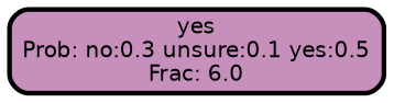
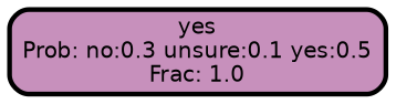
  graph {
    ranksep="0 equally"
    splines=straight
-   n1 [color=black fillcolor="#c790bc" fontcolor=black fontname=helvetica label="yes\nProb: no:0.3 unsure:0.1 yes:0.5\nFrac: 6.0" penwidth=3 shape=box style="filled, rounded"]
+   n1 [color=black fillcolor="#c790bc" fontcolor=black fontname=helvetica label="yes\nProb: no:0.3 unsure:0.1 yes:0.5\nFrac: 1.0" penwidth=3 shape=box style="filled, rounded"]
    subgraph sub_1 {
      rank=same
    }
  }
